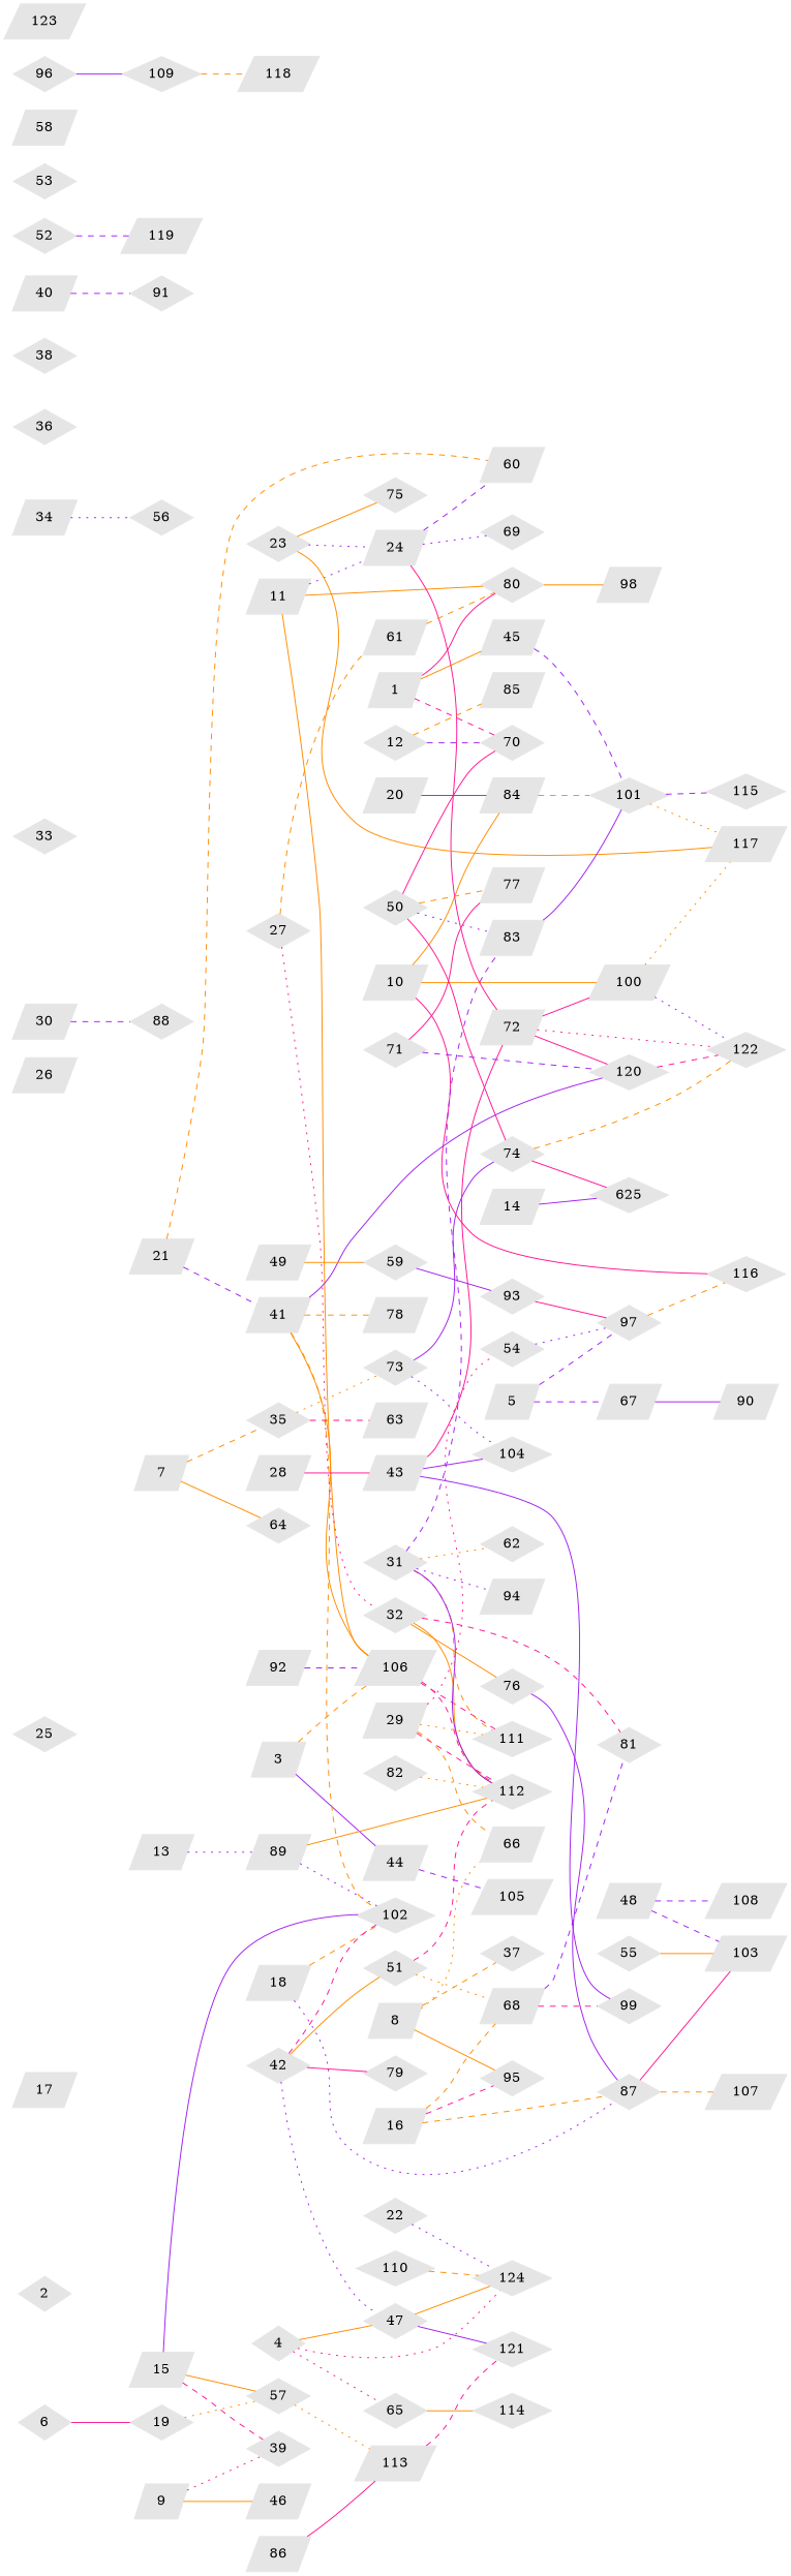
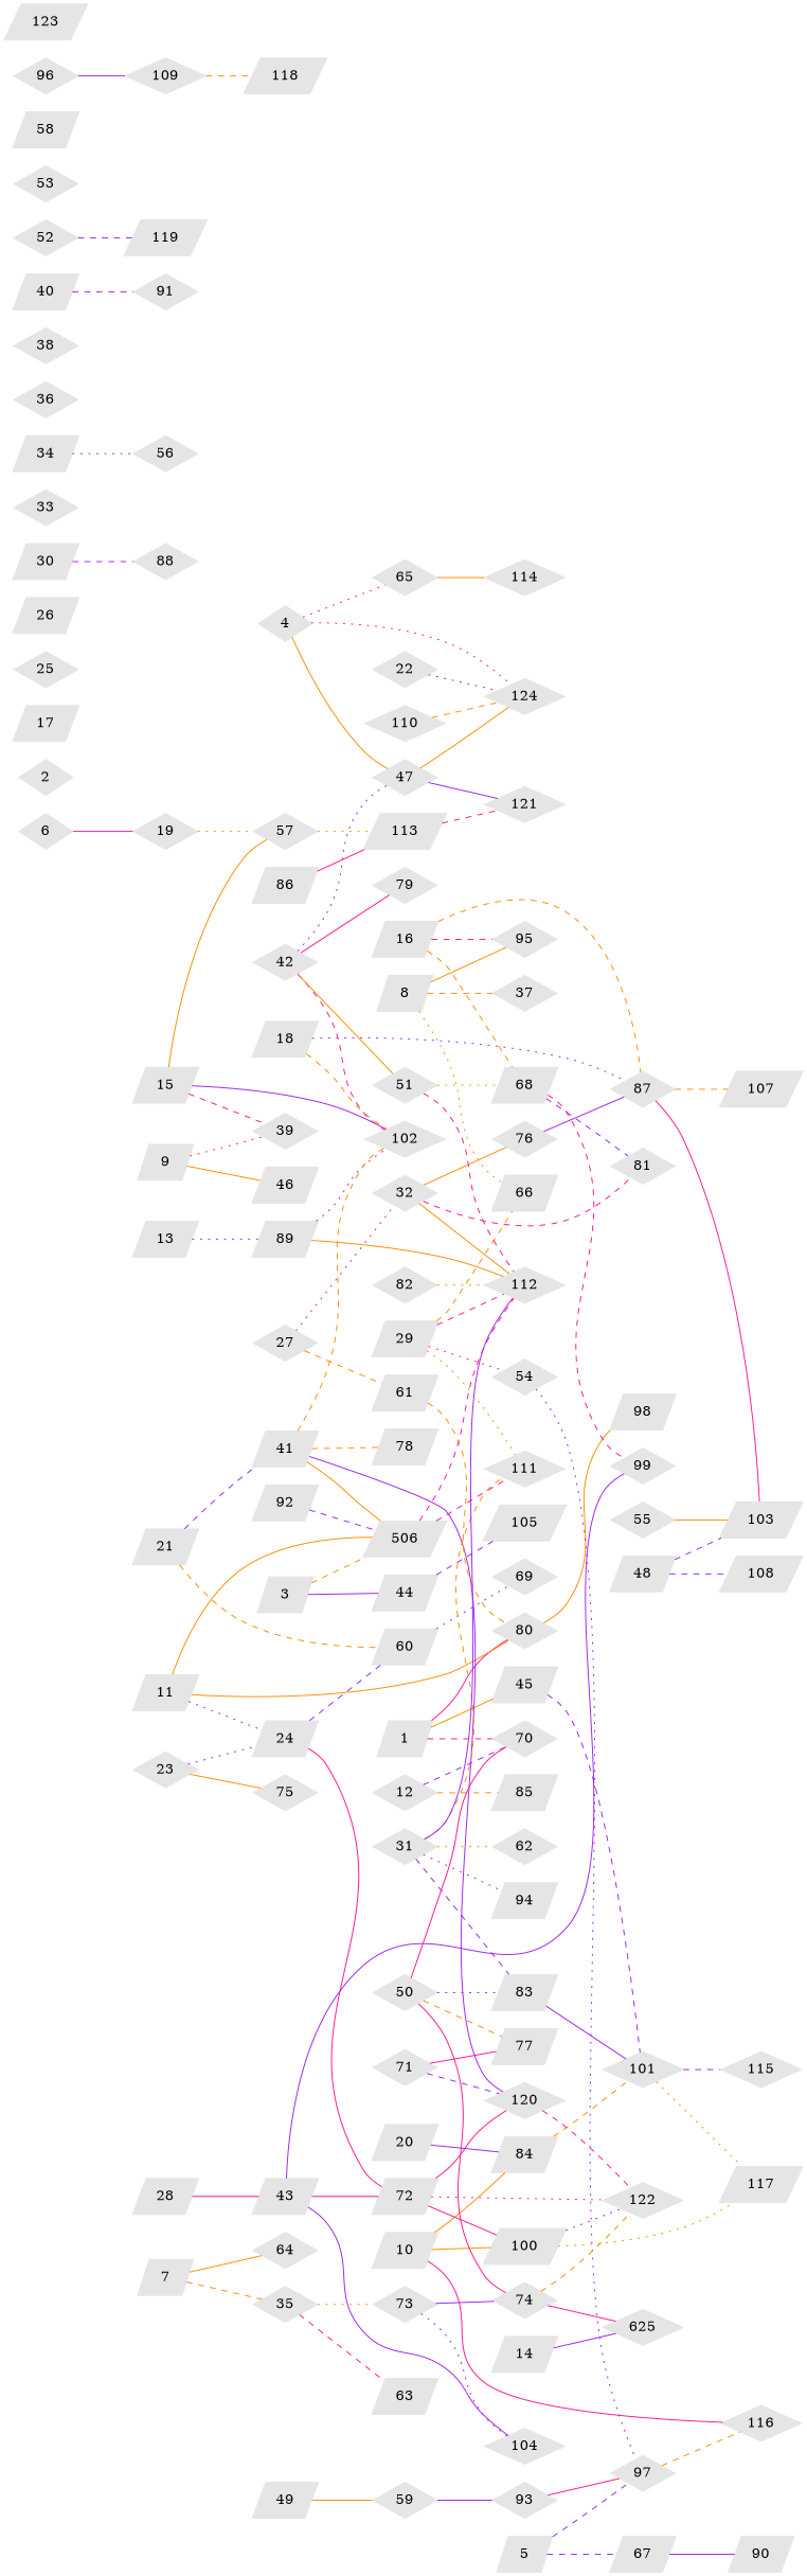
  graph {
    rankdir=LR
    node [color=gray90 shape=diamond style=filled]
    edge [color=darkorange style=solid]
    1 [shape=parallelogram]
    45 [shape=parallelogram]
    70
    80
    101
    98 [shape=parallelogram]
    2
    3 [shape=parallelogram]
    44 [shape=parallelogram]
-   106 [shape=parallelogram]
+   106 [shape=parallelogram label=506]
    105 [shape=parallelogram]
    111
    112
    4
    47
    65
    124
    121
    114
    5 [shape=parallelogram]
    67 [shape=parallelogram]
    97
    90 [shape=parallelogram]
    116
    6
    19
    57
    7 [shape=parallelogram]
    35
    64
    63 [shape=parallelogram]
    73
    8 [shape=parallelogram]
    37
    66 [shape=parallelogram]
    95
    9 [shape=parallelogram]
    39
    46 [shape=parallelogram]
    10 [shape=parallelogram]
    84 [shape=parallelogram]
    100 [shape=parallelogram]
    117 [shape=parallelogram]
    122
    107 [shape=parallelogram]
    11 [shape=parallelogram]
    24 [shape=parallelogram]
    60 [shape=parallelogram]
    72 [shape=parallelogram]
    12
    85 [shape=parallelogram]
    13 [shape=parallelogram]
    89 [shape=parallelogram]
    102
    14 [shape=parallelogram]
    n56 [label=625]
    15 [shape=parallelogram]
    113 [shape=parallelogram]
    16 [shape=parallelogram]
    68 [shape=parallelogram]
    87
    81
    99
    103 [shape=parallelogram]
    17 [shape=parallelogram]
    18 [shape=parallelogram]
    20 [shape=parallelogram]
    21 [shape=parallelogram]
    41 [shape=parallelogram]
    78 [shape=parallelogram]
    120
    69
    22
    23
    75
    25
    26 [shape=parallelogram]
    27
    32
    61 [shape=parallelogram]
    76
    28 [shape=parallelogram]
    43 [shape=parallelogram]
    104
    29 [shape=parallelogram]
    54
    30 [shape=parallelogram]
    88
    31
    62
    83 [shape=parallelogram]
    94 [shape=parallelogram]
    33
    34 [shape=parallelogram]
    56
    74
    36
    38
    40 [shape=parallelogram]
    91
    42
    51
    79
    115
    48 [shape=parallelogram]
    108 [shape=parallelogram]
    49 [shape=parallelogram]
    59
    93
    50
    77 [shape=parallelogram]
    119 [shape=parallelogram]
    52
    53
    55
    58 [shape=parallelogram]
    71
    82
    86 [shape=parallelogram]
    92 [shape=parallelogram]
    96
    109
    118 [shape=parallelogram]
    110
    123 [shape=parallelogram]
    1 -- 45
    1 -- 70 [color=deeppink style=dashed]
    1 -- 80 [color=deeppink]
    45 -- 101 [color=purple style=dashed]
    80 -- 98
    101 -- 117 [style=dotted]
    101 -- 115 [color=purple style=dashed]
    3 -- 44 [color=purple]
    3 -- 106 [style=dashed]
    44 -- 105 [color=purple style=dashed]
    106 -- 111 [color=deeppink style=dashed]
    106 -- 112 [color=deeppink style=dashed]
    4 -- 47
    4 -- 65 [color=deeppink style=dotted]
    4 -- 124 [color=deeppink style=dotted]
    47 -- 124
    47 -- 121 [color=purple]
    65 -- 114
    5 -- 67 [color=purple style=dashed]
    5 -- 97 [color=purple style=dashed]
    67 -- 90 [color=purple]
    97 -- 116 [style=dashed]
    6 -- 19 [color=deeppink]
    19 -- 57 [style=dotted]
    57 -- 113 [style=dotted]
    7 -- 35 [style=dashed]
    7 -- 64
    35 -- 63 [color=deeppink style=dashed]
    35 -- 73 [style=dotted]
    73 -- 104 [color=purple style=dotted]
    73 -- 74 [color=purple]
    8 -- 37 [style=dashed]
    8 -- 66 [style=dotted]
    8 -- 95
    9 -- 39 [color=deeppink style=dotted]
    9 -- 46
    10 -- 116 [color=deeppink]
    10 -- 84
    10 -- 100
    84 -- 101 [style=dashed]
    100 -- 117 [style=dotted]
    100 -- 122 [color=purple style=dotted]
    11 -- 80
    11 -- 106
    11 -- 24 [color=purple style=dotted]
    24 -- 60 [color=purple style=dashed]
    24 -- 72 [color=deeppink]
-   24 -- 69 [color=purple style=dotted]
+   60 -- 69 [color=purple style=dotted]
    72 -- 100 [color=deeppink]
    72 -- 122 [color=deeppink style=dotted]
    72 -- 120 [color=deeppink]
    12 -- 70 [color=purple style=dashed]
    12 -- 85 [style=dashed]
    13 -- 89 [color=purple style=dotted]
    89 -- 112
    89 -- 102 [color=purple style=dotted]
    14 -- n56 [color=purple]
    15 -- 57
    15 -- 39 [color=deeppink style=dashed]
    15 -- 102 [color=purple]
    113 -- 121 [color=deeppink style=dashed]
    16 -- 95 [color=deeppink style=dashed]
    16 -- 68 [style=dashed]
    16 -- 87 [style=dashed]
    68 -- 81 [color=purple style=dashed]
    68 -- 99 [color=deeppink style=dashed]
    87 -- 107 [style=dashed]
    87 -- 103 [color=deeppink]
    18 -- 102 [style=dashed]
    18 -- 87 [color=purple style=dotted]
    20 -- 84 [color=purple]
    21 -- 60 [style=dashed]
    21 -- 41 [color=purple style=dashed]
    41 -- 106
    41 -- 102 [style=dashed]
    41 -- 78 [style=dashed]
    41 -- 120 [color=purple]
    120 -- 122 [color=deeppink style=dashed]
    22 -- 124 [color=purple style=dotted]
-   23 -- 117
    23 -- 24 [color=purple style=dotted]
    23 -- 75
    27 -- 32 [color=deeppink style=dotted]
    27 -- 61 [style=dashed]
    32 -- 112
    32 -- 81 [color=deeppink style=dashed]
    32 -- 76
    61 -- 80 [style=dashed]
    76 -- 87 [color=purple]
    28 -- 43 [color=deeppink]
    43 -- 72 [color=deeppink]
    43 -- 99 [color=purple]
    43 -- 104 [color=purple]
    29 -- 111 [style=dotted]
    29 -- 112 [color=deeppink style=dashed]
    29 -- 66 [style=dashed]
    29 -- 54 [color=deeppink style=dotted]
    54 -- 97 [color=purple style=dotted]
    30 -- 88 [color=purple style=dashed]
    31 -- 111 [style=dashed]
    31 -- 112 [color=purple]
    31 -- 62 [style=dotted]
    31 -- 83 [color=purple style=dashed]
    31 -- 94 [color=purple style=dotted]
    83 -- 101 [color=purple]
    34 -- 56 [color=purple style=dotted]
    74 -- 122 [style=dashed]
    74 -- n56 [color=deeppink]
    40 -- 91 [color=purple style=dashed]
    42 -- 47 [color=purple style=dotted]
    42 -- 102 [color=deeppink style=dashed]
    42 -- 51
    42 -- 79 [color=deeppink]
    51 -- 112 [color=deeppink style=dashed]
    51 -- 68 [style=dotted]
    48 -- 103 [color=purple style=dashed]
    48 -- 108 [color=purple style=dashed]
    49 -- 59
    59 -- 93 [color=purple]
    93 -- 97 [color=deeppink]
    50 -- 70 [color=deeppink]
    50 -- 83 [color=purple style=dotted]
    50 -- 74 [color=deeppink]
    50 -- 77 [style=dashed]
    52 -- 119 [color=purple style=dashed]
    55 -- 103
    71 -- 120 [color=purple style=dashed]
    71 -- 77 [color=deeppink]
    82 -- 112 [style=dotted]
    86 -- 113 [color=deeppink]
    92 -- 106 [color=purple style=dashed]
    96 -- 109 [color=purple]
    109 -- 118 [style=dashed]
    110 -- 124 [style=dashed]
  }
